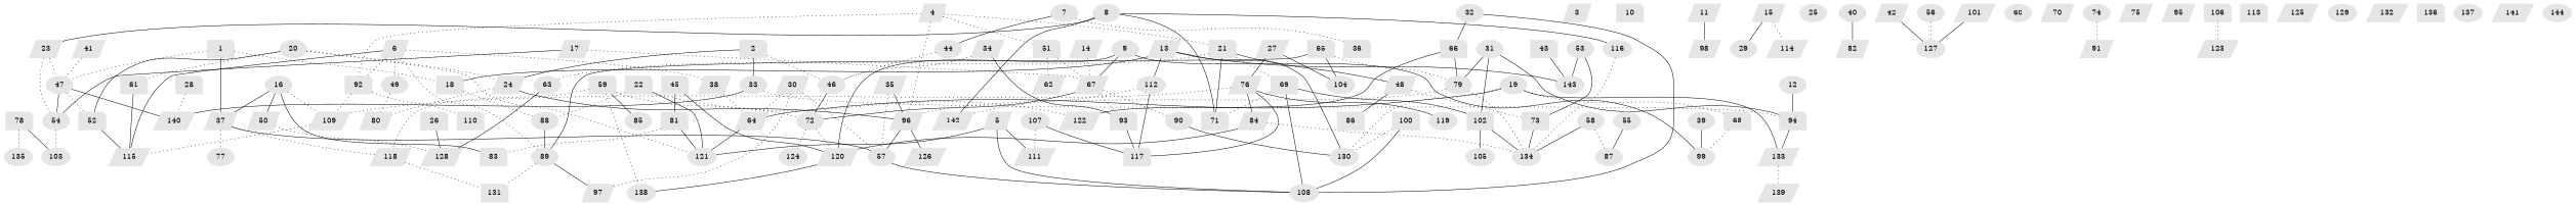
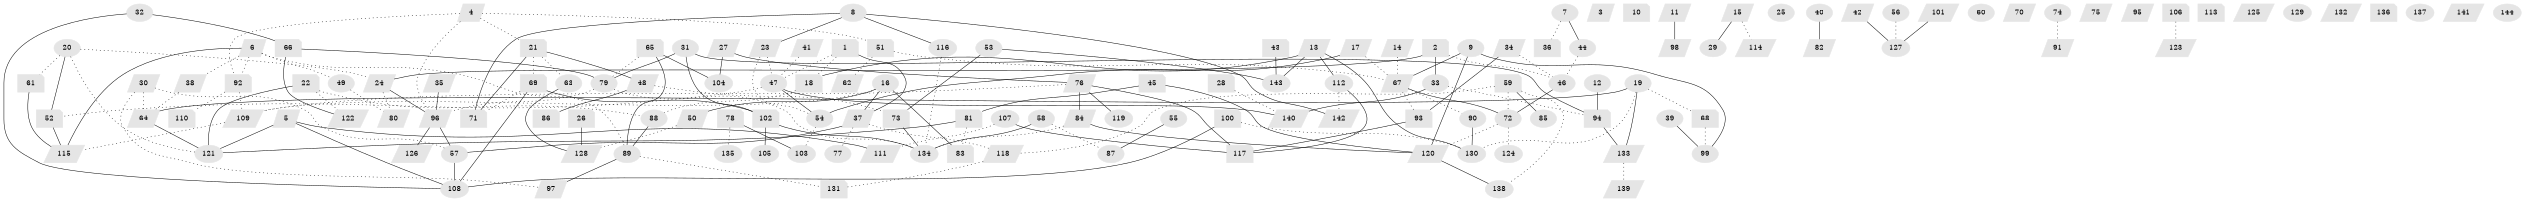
  graph {
    node [color=gray90 shape=ellipse style=filled]
    edge [style=solid]
    1 [shape=note]
    18 [shape=note]
    37 [shape=parallelogram]
    47
    88
    57
    77
    118 [shape=parallelogram]
    54
    52 [shape=note]
    140 [shape=parallelogram]
    2 [shape=note]
    24 [shape=parallelogram]
    33
    46
    96 [shape=parallelogram]
    80 [shape=parallelogram]
    94 [shape=note]
    72
    3 [shape=parallelogram]
    4 [shape=parallelogram]
    21 [shape=note]
    51 [shape=note]
    92 [shape=note]
    71 [shape=note]
    48 [shape=parallelogram]
    63
    69 [shape=note]
    67 [shape=parallelogram]
    62 [shape=parallelogram]
    109 [shape=parallelogram]
    110 [shape=note]
    126 [shape=parallelogram]
    5 [shape=parallelogram]
    108
    111 [shape=parallelogram]
    121
    6 [shape=parallelogram]
    38 [shape=parallelogram]
    49
    89
    115 [shape=parallelogram]
    64 [shape=parallelogram]
    97 [shape=parallelogram]
    131 [shape=note]
    36 [shape=note]
    7
    44
    23 [shape=parallelogram]
    8
    116
    142 [shape=parallelogram]
    134
    9
    99
    120 [shape=parallelogram]
    93 [shape=note]
    90
    138
    10 [shape=note]
    11 [shape=parallelogram]
    98 [shape=parallelogram]
    12
    133 [shape=parallelogram]
    13 [shape=parallelogram]
    112
    130
    143
    117 [shape=note]
    14 [shape=parallelogram]
    15 [shape=parallelogram]
    29
    114 [shape=parallelogram]
    16
    50 [shape=parallelogram]
    83 [shape=note]
    128 [shape=parallelogram]
    17 [shape=parallelogram]
    103
    19
    68 [shape=note]
    139 [shape=parallelogram]
    20
    61 [shape=note]
    73 [shape=note]
    86 [shape=note]
    102 [shape=note]
    22 [shape=note]
    122 [shape=parallelogram]
    25
    26 [shape=note]
    27 [shape=parallelogram]
    76 [shape=parallelogram]
    104
    84 [shape=parallelogram]
    119
    28 [shape=note]
    30 [shape=parallelogram]
    31
    79
    105
    32
    66 [shape=note]
    34 [shape=parallelogram]
    35 [shape=parallelogram]
    39
    82 [shape=parallelogram]
    40
    41 [shape=parallelogram]
    42 [shape=parallelogram]
    127
    43 [shape=note]
    45 [shape=note]
    81 [shape=note]
    124
    53
    55
    87
    56
    58
    59 [shape=note]
    85
    60
    65 [shape=note]
    70 [shape=parallelogram]
    91 [shape=parallelogram]
    74
    75 [shape=parallelogram]
    78 [shape=note]
    135
    95 [shape=parallelogram]
    100 [shape=note]
    101 [shape=parallelogram]
    106 [shape=note]
    123 [shape=parallelogram]
    107
    113 [shape=note]
    125 [shape=parallelogram]
    129
    132 [shape=parallelogram]
    136 [shape=note]
    137
    141 [shape=parallelogram]
    144
    1 -- 18 [style=dotted]
    1 -- 37
    1 -- 47 [style=dotted]
    18 -- 88 [style=dotted]
    37 -- 57
    37 -- 77 [style=dotted]
    37 -- 118 [style=dotted]
    47 -- 54
    47 -- 52 [style=dotted]
    47 -- 140
    88 -- 89
    57 -- 108
    118 -- 131 [style=dotted]
    54 -- 103 [style=dotted]
    52 -- 115
    2 -- 24
    2 -- 33
    2 -- 46 [style=dotted]
    24 -- 96
    24 -- 80 [style=dotted]
    33 -- 140
    33 -- 94 [style=dotted]
    46 -- 72
    96 -- 57
    96 -- 126
    94 -- 133
    72 -- 120 [style=dotted]
    72 -- 124 [style=dotted]
    4 -- 96 [style=dotted]
    4 -- 21 [style=dotted]
    4 -- 51 [style=dotted]
    4 -- 92 [style=dotted]
    21 -- 71
    21 -- 48
    21 -- 63 [style=dotted]
    21 -- 69 [style=dotted]
    51 -- 67 [style=dotted]
    51 -- 62 [style=dotted]
    92 -- 109 [style=dotted]
    92 -- 110 [style=dotted]
    48 -- 73 [style=dotted]
    48 -- 86
    63 -- 128
    69 -- 71 [style=dotted]
    69 -- 108
    69 -- 102
    67 -- 72
    67 -- 93 [style=dotted]
    67 -- 90 [style=dotted]
    109 -- 115 [style=dotted]
    5 -- 108
    5 -- 111
    5 -- 121
    6 -- 92 [style=dotted]
    6 -- 38 [style=dotted]
    6 -- 49 [style=dotted]
    6 -- 89 [style=dotted]
    6 -- 115
    38 -- 64 [style=dotted]
    49 -- 80 [style=dotted]
    89 -- 97
    89 -- 131 [style=dotted]
    64 -- 121
    7 -- 36 [style=dotted]
    7 -- 44
    44 -- 46 [style=dotted]
    23 -- 47 [style=dotted]
    23 -- 54 [style=dotted]
    8 -- 71
    8 -- 23
    8 -- 116
    8 -- 142
    116 -- 134 [style=dotted]
    9 -- 67
    9 -- 99
    9 -- 120
    120 -- 138
    93 -- 117
    90 -- 130
    11 -- 98
    12 -- 94
    133 -- 139 [style=dotted]
    13 -- 18
    13 -- 112
    13 -- 130
    13 -- 143
    112 -- 142 [style=dotted]
    112 -- 117
    14 -- 67 [style=dotted]
    15 -- 29
    15 -- 114 [style=dotted]
    16 -- 37
    16 -- 109 [style=dotted]
    16 -- 50
    16 -- 83
    50 -- 128 [style=dotted]
    17 -- 54
    17 -- 67 [style=dotted]
    19 -- 64
    19 -- 133
    19 -- 130 [style=dotted]
    19 -- 68 [style=dotted]
    68 -- 99 [style=dotted]
    20 -- 52
    20 -- 24 [style=dotted]
    20 -- 121 [style=dotted]
    20 -- 61 [style=dotted]
    61 -- 115
    73 -- 134
    102 -- 134
    102 -- 105
    22 -- 88 [style=dotted]
    22 -- 121
    22 -- 122 [style=dotted]
    26 -- 128
    27 -- 76
    27 -- 104
    76 -- 109 [style=dotted]
    76 -- 117
    76 -- 84
    76 -- 119
    84 -- 134 [style=dotted]
    84 -- 120
    28 -- 140 [style=dotted]
    30 -- 57 [style=dotted]
    30 -- 64 [style=dotted]
    30 -- 97 [style=dotted]
    31 -- 94
    31 -- 102
    31 -- 79
    79 -- 96 [style=dotted]
    79 -- 134 [style=dotted]
    32 -- 108
    32 -- 66
    66 -- 122
    66 -- 79
    34 -- 46 [style=dotted]
    34 -- 93
-   35 -- 57 [style=dotted]
    35 -- 96
    39 -- 99
    40 -- 82
    41 -- 47 [style=dotted]
    42 -- 127
    43 -- 143
    45 -- 120
    45 -- 81
    81 -- 121
    81 -- 83 [style=dotted]
    53 -- 143
    53 -- 73
    55 -- 87
    56 -- 127 [style=dotted]
    58 -- 134
    58 -- 87 [style=dotted]
    59 -- 118 [style=dotted]
    59 -- 72 [style=dotted]
    59 -- 138 [style=dotted]
    59 -- 85
    65 -- 89
    65 -- 104
    65 -- 79 [style=dotted]
    74 -- 91 [style=dotted]
    78 -- 103
    78 -- 135 [style=dotted]
    100 -- 108
    100 -- 130 [style=dotted]
    101 -- 127
    106 -- 123 [style=dotted]
    107 -- 111 [style=dotted]
    107 -- 117
  }
